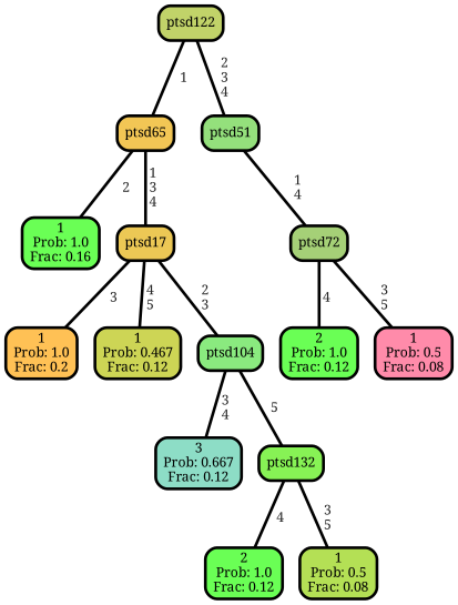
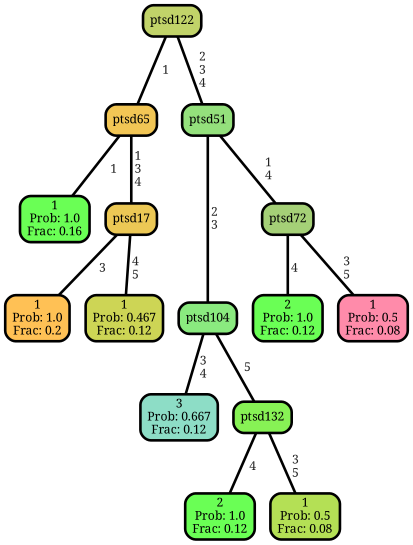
  graph {
    fontname="Noto Serif"
    ranksep="0 equally"
    splines=straight
    node [color=black fillcolor="#6aff55" fontcolor=black fontname="Noto Serif" penwidth=3 shape=box style="filled, rounded"]
    edge [color=black fontcolor=grey14 fontname="Noto Serif" fontweight=bold penwidth=3]
    n1 [label="1\nProb: 1.0\nFrac: 0.16"]
    n2 [fillcolor="#f2c655" label=ptsd65]
    n3 [fillcolor="#ecc855" label=ptsd17]
    n4 [fillcolor="#ffc155" label="1\nProb: 1.0\nFrac: 0.2"]
    n5 [fillcolor="#cdd555" label="1\nProb: 0.467\nFrac: 0.12"]
    n6 [fillcolor="#c1d369" label=ptsd122]
    n7 [fillcolor="#94e07c" label=ptsd51]
    n8 [fillcolor="#8aea7f" label=ptsd104]
    n9 [fillcolor="#a5d077" label=ptsd72]
    n10 [fillcolor="#8dddc6" label="3\nProb: 0.667\nFrac: 0.12"]
    n11 [fillcolor="#87f255" label=ptsd132]
    n12 [label="2\nProb: 1.0\nFrac: 0.12"]
    n13 [fillcolor="#b4e055" label="1\nProb: 0.5\nFrac: 0.08"]
    n14 [label="2\nProb: 1.0\nFrac: 0.12"]
    n15 [fillcolor="#ff8baa" label="1\nProb: 0.5\nFrac: 0.08"]
    subgraph sub_1 {
      rank=same
    }
-   n2 -- n1 [label=" 2"]
+   n2 -- n1 [label=" 1"]
    n2 -- n3 [label=" 1\n 3\n 4"]
    n3 -- n4 [label=" 3"]
    n3 -- n5 [label=" 4\n 5"]
    n6 -- n2 [label=" 1"]
    n6 -- n7 [label=" 2\n 3\n 4"]
-   n3 -- n8 [label=" 2\n 3"]
+   n7 -- n8 [label=" 2\n 3"]
    n7 -- n9 [label=" 1\n 4"]
    n8 -- n10 [label=" 3\n 4"]
    n8 -- n11 [label=" 5"]
    n9 -- n14 [label=" 4"]
    n9 -- n15 [label=" 3\n 5"]
    n11 -- n12 [label=" 4"]
    n11 -- n13 [label=" 3\n 5"]
  }
